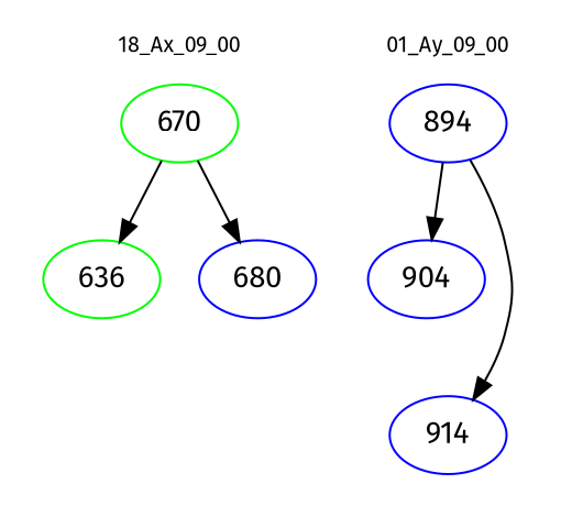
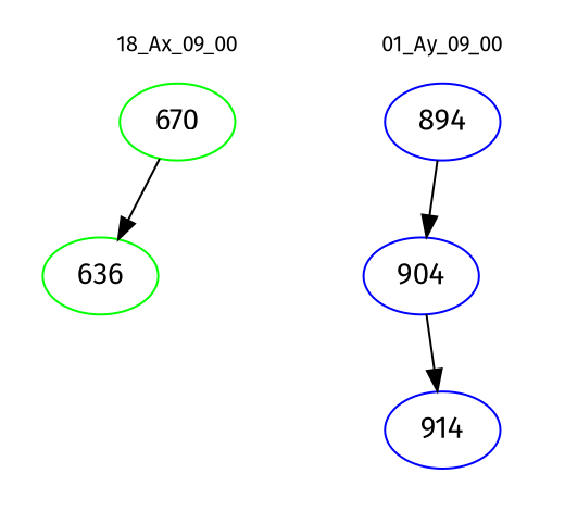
  digraph {
    fontname="Fira Sans"
    node [color=blue fontname="Fira Sans"]
    edge [color=black fontname="Fira Sans"]
    n1 [color=green label=670]
    n2 [color=green label=636]
-   n3 [label=680]
    n4 [label=894]
    n5 [label=904]
    n6 [label=914]
    subgraph cluster_1 {
      color=white
      fontsize=10
      label="18_Ax_09_00"
      n1
      n2
-     n3
    }
    subgraph cluster_2 {
      color=white
      fontsize=10
      label="01_Ay_09_00"
      n4
      n5
      n6
    }
    n1 -> n2
-   n1 -> n3
    n4 -> n5
-   n4 -> n6
+   n5 -> n6
  }
